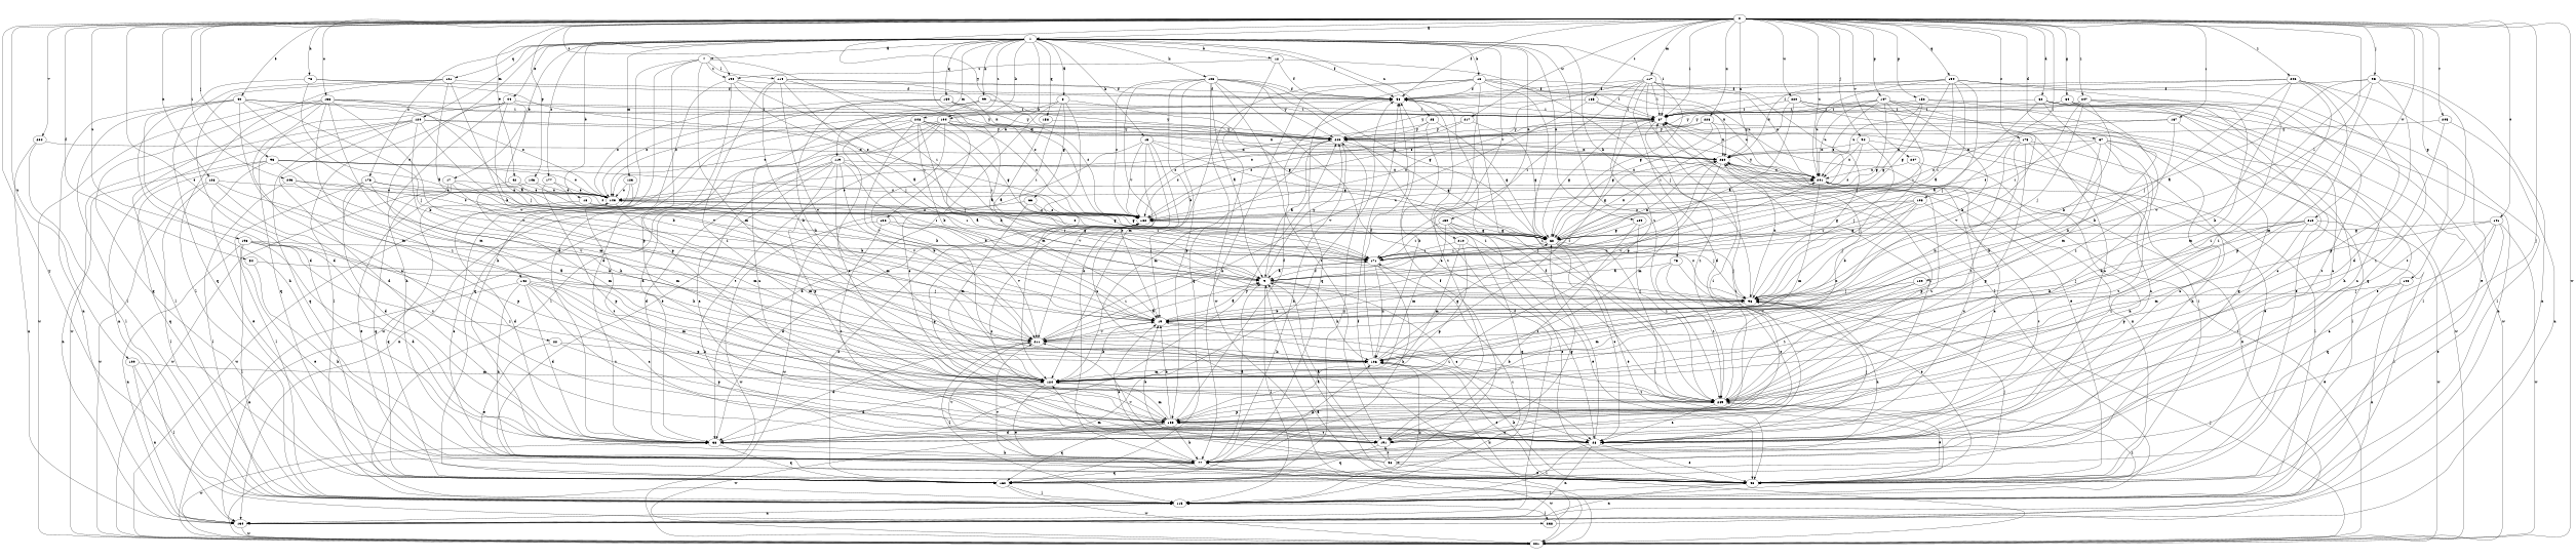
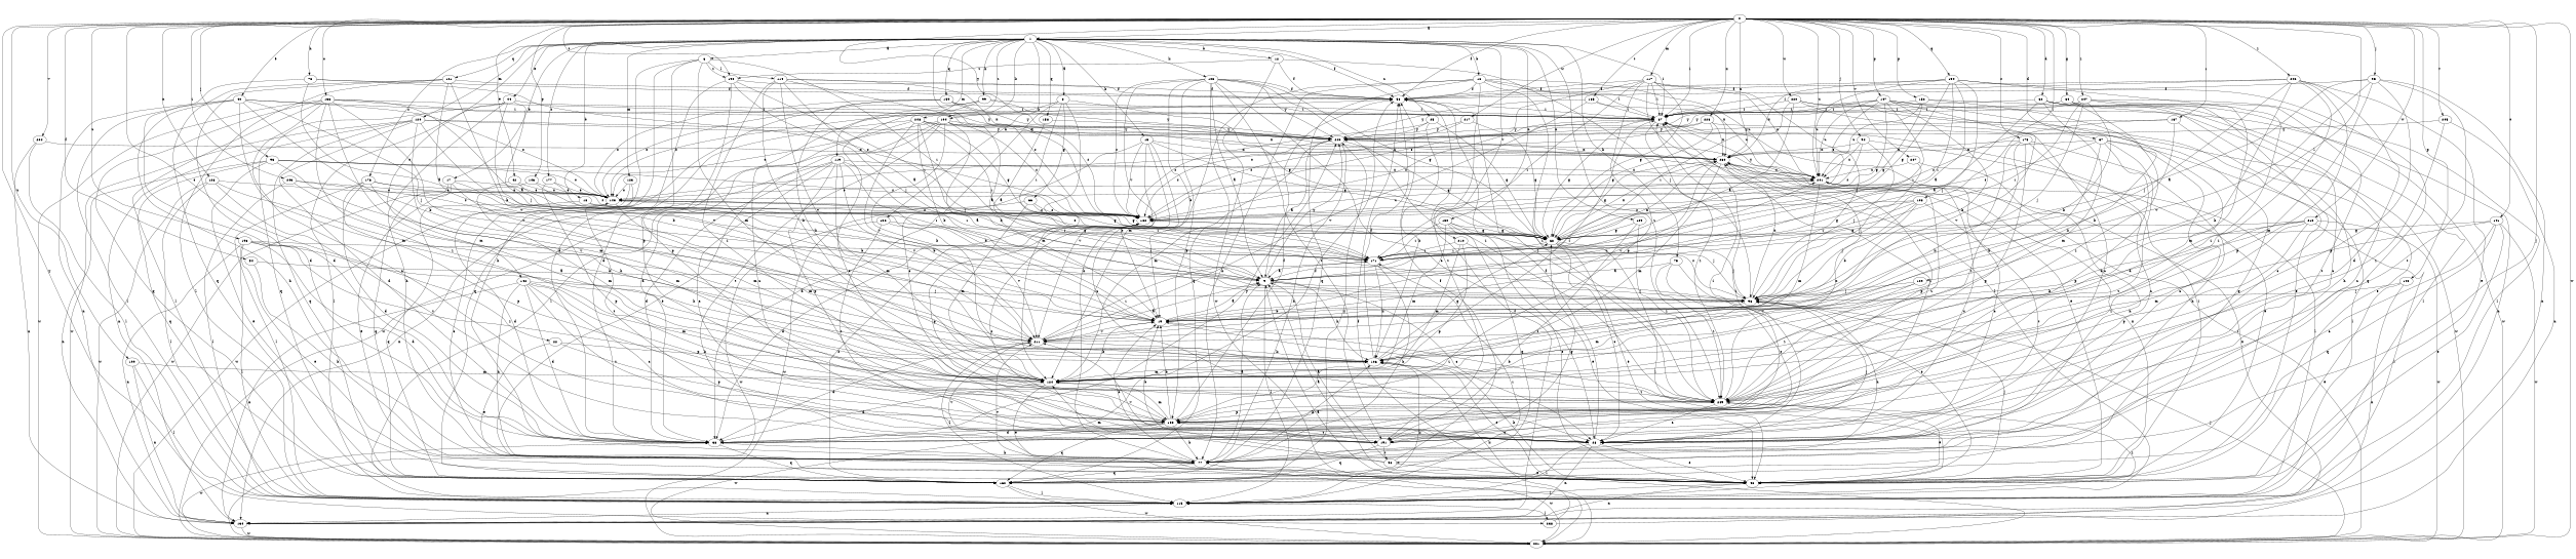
  strict digraph {
    0
    1
    22
    32
    37
    40
    42
    54
    58
    64
    73
    87
    90
    93
    94
    95
    108
    109
    117
    126
    136
    141
    146
    147
    148
    152
    154
    167
    175
    185
    190
    193
    199
    201
    204
    205
    207
    213
    217
    220
    221
    223
    230
    238
    240
    243
    246
    247
    3
-   6 [label=7]
+   6
    12
    15
    16
    17
    18
    25
    44
    75
    99
    103
    104
    119
    120
    123
    129
    130
    132
    142
    158
    159
    161
    176
    177
    182
    210
    248
    249
    153
    106
    48
    124
    77
    9
    115
    28
    191
    134
    143
    96
    19
    171
    38
    68
    211
    162
    66
    114
    0 -> 1 [label=a]
    0 -> 22 [label=c]
    0 -> 32 [label=d]
    0 -> 37 [label=d]
    0 -> 40 [label=e]
    0 -> 42 [label=e]
    0 -> 54 [label=f]
    0 -> 58 [label=f]
    0 -> 64 [label=g]
    0 -> 73 [label=h]
    0 -> 87 [label=i]
    0 -> 90 [label=j]
    0 -> 93 [label=j]
    0 -> 94 [label=j]
    0 -> 95 [label=j]
    0 -> 108 [label=l]
    0 -> 109 [label=l]
    0 -> 117 [label=m]
    0 -> 126 [label=n]
    0 -> 136 [label=o]
    0 -> 141 [label=o]
    0 -> 146 [label=p]
    0 -> 147 [label=p]
    0 -> 148 [label=p]
    0 -> 152 [label=p]
    0 -> 154 [label=q]
    0 -> 167 [label=r]
    0 -> 175 [label=s]
    0 -> 185 [label=t]
    0 -> 190 [label=t]
    0 -> 193 [label=u]
    0 -> 199 [label=u]
    0 -> 201 [label=u]
    0 -> 204 [label=v]
    0 -> 205 [label=v]
    0 -> 207 [label=v]
    0 -> 213 [label=w]
    0 -> 217 [label=w]
    0 -> 220 [label=w]
    0 -> 221 [label=w]
    0 -> 223 [label=x]
    0 -> 230 [label=x]
    0 -> 238 [label=y]
    0 -> 240 [label=y]
    0 -> 243 [label=z]
    0 -> 246 [label=z]
    0 -> 247 [label=z]
    1 -> 58 [label=f]
    1 -> 87 [label=i]
    1 -> 3 [label=a]
    1 -> 6 [label=a]
    1 -> 12 [label=b]
    1 -> 15 [label=b]
    1 -> 16 [label=b]
    1 -> 17 [label=b]
    1 -> 18 [label=b]
    1 -> 25 [label=c]
    1 -> 44 [label=e]
    1 -> 75 [label=h]
    1 -> 99 [label=k]
    1 -> 103 [label=k]
    1 -> 104 [label=k]
    1 -> 119 [label=m]
    1 -> 120 [label=m]
    1 -> 123 [label=m]
    1 -> 129 [label=n]
    1 -> 130 [label=n]
    1 -> 132 [label=n]
    1 -> 142 [label=o]
    1 -> 158 [label=q]
    1 -> 159 [label=q]
    1 -> 161 [label=q]
    1 -> 176 [label=s]
    1 -> 177 [label=s]
    1 -> 182 [label=s]
    1 -> 210 [label=v]
    1 -> 248 [label=z]
    1 -> 249 [label=z]
    22 -> 153 [label=p]
    22 -> 106 [label=k]
    22 -> 48 [label=e]
    32 -> 87 [label=i]
    32 -> 48 [label=e]
    32 -> 124 [label=m]
    32 -> 77 [label=h]
    32 -> 9 [label=a]
    32 -> 115 [label=l]
    37 -> 230 [label=x]
    37 -> 182 [label=s]
-   37 -> 153 [label=j]
+   37 -> 153 [label=p]
    37 -> 106 [label=k]
    37 -> 115 [label=l]
    37 -> 28 [label=c]
    37 -> 191 [label=t]
    40 -> 87 [label=i]
    40 -> 124 [label=m]
    40 -> 77 [label=h]
    40 -> 115 [label=l]
    40 -> 134 [label=n]
    40 -> 143 [label=o]
    40 -> 96 [label=j]
    40 -> 19 [label=b]
    42 -> 124 [label=m]
    42 -> 143 [label=o]
    42 -> 171 [label=r]
    54 -> 77 [label=h]
    54 -> 9 [label=a]
    58 -> 87 [label=i]
    58 -> 249 [label=z]
    58 -> 143 [label=o]
    64 -> 87 [label=i]
    64 -> 221 [label=w]
    64 -> 106 [label=k]
    64 -> 28 [label=c]
    73 -> 58 [label=f]
    73 -> 182 [label=s]
    73 -> 9 [label=a]
    73 -> 38 [label=d]
    87 -> 240 [label=y]
    87 -> 182 [label=s]
    87 -> 249 [label=z]
    87 -> 48 [label=e]
    87 -> 68 [label=g]
    90 -> 58 [label=f]
    90 -> 48 [label=e]
    90 -> 124 [label=m]
    90 -> 9 [label=a]
-   90 -> 191 [label=t]
+   191 -> 90 [label=t]
    90 -> 211 [label=v]
    93 -> 201 [label=u]
    93 -> 182 [label=s]
    93 -> 48 [label=e]
    93 -> 134 [label=n]
    93 -> 143 [label=o]
    93 -> 211 [label=v]
    93 -> 162 [label=q]
    94 -> 201 [label=u]
    94 -> 230 [label=x]
    94 -> 182 [label=s]
    94 -> 48 [label=e]
    94 -> 96 [label=j]
    95 -> 58 [label=f]
    95 -> 153 [label=p]
    95 -> 124 [label=m]
    95 -> 9 [label=a]
    95 -> 191 [label=t]
    95 -> 134 [label=n]
    95 -> 211 [label=v]
    108 -> 182 [label=s]
    108 -> 191 [label=t]
    108 -> 96 [label=j]
    108 -> 19 [label=b]
    108 -> 171 [label=r]
    108 -> 68 [label=g]
    109 -> 249 [label=z]
    109 -> 96 [label=j]
    109 -> 211 [label=v]
    117 -> 58 [label=f]
    117 -> 87 [label=i]
    117 -> 201 [label=u]
    117 -> 182 [label=s]
    117 -> 153 [label=p]
    117 -> 115 [label=l]
    117 -> 96 [label=j]
    117 -> 171 [label=r]
    117 -> 68 [label=g]
    126 -> 221 [label=w]
    126 -> 106 [label=k]
    126 -> 115 [label=l]
    126 -> 191 [label=t]
    126 -> 143 [label=o]
    136 -> 87 [label=i]
    136 -> 221 [label=w]
    136 -> 240 [label=y]
    136 -> 249 [label=z]
    136 -> 124 [label=m]
    136 -> 9 [label=a]
    136 -> 115 [label=l]
    136 -> 28 [label=c]
    136 -> 211 [label=v]
    136 -> 162 [label=q]
    141 -> 221 [label=w]
    141 -> 48 [label=e]
    141 -> 124 [label=m]
    141 -> 28 [label=c]
    141 -> 68 [label=g]
    141 -> 162 [label=q]
    146 -> 48 [label=e]
    146 -> 143 [label=o]
    146 -> 171 [label=r]
    147 -> 87 [label=i]
    147 -> 201 [label=u]
    147 -> 240 [label=y]
    147 -> 28 [label=c]
    147 -> 143 [label=o]
    147 -> 19 [label=b]
    147 -> 171 [label=r]
-   117 -> 38 [label=d]
+   147 -> 38 [label=d]
    147 -> 68 [label=g]
    147 -> 211 [label=v]
    148 -> 48 [label=e]
    148 -> 134 [label=n]
    148 -> 96 [label=j]
    152 -> 87 [label=i]
    152 -> 201 [label=u]
    152 -> 249 [label=z]
    152 -> 134 [label=n]
    152 -> 68 [label=g]
    154 -> 58 [label=f]
    154 -> 201 [label=u]
    154 -> 230 [label=x]
    154 -> 249 [label=z]
    154 -> 9 [label=a]
    154 -> 96 [label=j]
    154 -> 171 [label=r]
    154 -> 68 [label=g]
    154 -> 162 [label=q]
    167 -> 240 [label=y]
    167 -> 182 [label=s]
    167 -> 28 [label=c]
    167 -> 19 [label=b]
    175 -> 230 [label=x]
    175 -> 249 [label=z]
    175 -> 153 [label=p]
    175 -> 106 [label=k]
    175 -> 77 [label=h]
    175 -> 28 [label=c]
    185 -> 87 [label=i]
    185 -> 201 [label=u]
    185 -> 240 [label=y]
    185 -> 211 [label=v]
    190 -> 58 [label=f]
    190 -> 153 [label=p]
    190 -> 96 [label=j]
    190 -> 171 [label=r]
    190 -> 38 [label=d]
    193 -> 249 [label=z]
    193 -> 106 [label=k]
    193 -> 48 [label=e]
    193 -> 115 [label=l]
    193 -> 134 [label=n]
    193 -> 171 [label=r]
    193 -> 38 [label=d]
    199 -> 124 [label=m]
    199 -> 115 [label=l]
    199 -> 134 [label=n]
    201 -> 240 [label=y]
    201 -> 249 [label=z]
    201 -> 124 [label=m]
    201 -> 28 [label=c]
    201 -> 143 [label=o]
    204 -> 230 [label=x]
    204 -> 115 [label=l]
    204 -> 134 [label=n]
    205 -> 240 [label=y]
    205 -> 249 [label=z]
    205 -> 134 [label=n]
    207 -> 201 [label=u]
    207 -> 77 [label=h]
    207 -> 96 [label=j]
    213 -> 221 [label=w]
    213 -> 249 [label=z]
    213 -> 153 [label=p]
    213 -> 106 [label=k]
    213 -> 115 [label=l]
    213 -> 19 [label=b]
    213 -> 68 [label=g]
    217 -> 240 [label=y]
    217 -> 182 [label=s]
    217 -> 68 [label=g]
    220 -> 87 [label=i]
    220 -> 48 [label=e]
    220 -> 9 [label=a]
    220 -> 28 [label=c]
    220 -> 171 [label=r]
    220 -> 162 [label=q]
    221 -> 58 [label=f]
    221 -> 87 [label=i]
    221 -> 9 [label=a]
    221 -> 96 [label=j]
    223 -> 221 [label=w]
    223 -> 230 [label=x]
    223 -> 240 [label=y]
    223 -> 143 [label=o]
    223 -> 68 [label=g]
    230 -> 201 [label=u]
    230 -> 153 [label=p]
    230 -> 124 [label=m]
    230 -> 115 [label=l]
    230 -> 68 [label=g]
    230 -> 211 [label=v]
    238 -> 230 [label=x]
    238 -> 106 [label=k]
    240 -> 230 [label=x]
    240 -> 182 [label=s]
    240 -> 124 [label=m]
    240 -> 77 [label=h]
    240 -> 9 [label=a]
    240 -> 68 [label=g]
    243 -> 182 [label=s]
    243 -> 106 [label=k]
    243 -> 115 [label=l]
    243 -> 143 [label=o]
    246 -> 58 [label=f]
    246 -> 87 [label=i]
    246 -> 249 [label=z]
    246 -> 153 [label=p]
    246 -> 106 [label=k]
    246 -> 48 [label=e]
    246 -> 96 [label=j]
    246 -> 38 [label=d]
    247 -> 87 [label=i]
    247 -> 240 [label=y]
    247 -> 124 [label=m]
    247 -> 115 [label=l]
    247 -> 191 [label=t]
    247 -> 96 [label=j]
    247 -> 19 [label=b]
    247 -> 171 [label=r]
    3 -> 104 [label=k]
    3 -> 124 [label=m]
    3 -> 28 [label=c]
    3 -> 171 [label=r]
    3 -> 68 [label=g]
    3 -> 66 [label=g]
    6 -> 190 [label=t]
    6 -> 153 [label=p]
    6 -> 124 [label=m]
    6 -> 77 [label=h]
    6 -> 171 [label=r]
    6 -> 38 [label=d]
    6 -> 114 [label=l]
    12 -> 58 [label=f]
    12 -> 190 [label=t]
    12 -> 221 [label=w]
    12 -> 96 [label=j]
    15 -> 230 [label=x]
    15 -> 182 [label=v]
    15 -> 28 [label=c]
    15 -> 19 [label=b]
    15 -> 38 [label=d]
    15 -> 68 [label=g]
    15 -> 211 [label=v]
    16 -> 58 [label=f]
    16 -> 87 [label=i]
    16 -> 201 [label=u]
    16 -> 230 [label=x]
    16 -> 249 [label=z]
    16 -> 124 [label=m]
    16 -> 77 [label=h]
    16 -> 191 [label=t]
    16 -> 162 [label=q]
    17 -> 221 [label=w]
    17 -> 124 [label=m]
    17 -> 143 [label=o]
    17 -> 19 [label=b]
    17 -> 162 [label=q]
    18 -> 182 [label=s]
    18 -> 171 [label=r]
    18 -> 38 [label=d]
    25 -> 240 [label=y]
    25 -> 182 [label=s]
    25 -> 106 [label=k]
    25 -> 68 [label=g]
    44 -> 87 [label=i]
    44 -> 77 [label=h]
    44 -> 115 [label=l]
    44 -> 96 [label=j]
    44 -> 211 [label=v]
    44 -> 162 [label=q]
    75 -> 249 [label=z]
    75 -> 48 [label=e]
    75 -> 9 [label=a]
    75 -> 191 [label=t]
    99 -> 87 [label=i]
    99 -> 240 [label=y]
    99 -> 115 [label=l]
    99 -> 28 [label=c]
    99 -> 143 [label=o]
    103 -> 58 [label=f]
    103 -> 240 [label=y]
    103 -> 182 [label=s]
    103 -> 249 [label=z]
    103 -> 153 [label=p]
    103 -> 77 [label=h]
    103 -> 9 [label=a]
    103 -> 28 [label=c]
    103 -> 191 [label=t]
    103 -> 19 [label=b]
    103 -> 68 [label=g]
    103 -> 162 [label=q]
    104 -> 201 [label=u]
    104 -> 240 [label=y]
    104 -> 106 [label=k]
    104 -> 48 [label=e]
    104 -> 9 [label=a]
    104 -> 191 [label=t]
    104 -> 143 [label=o]
    104 -> 19 [label=b]
    104 -> 38 [label=d]
    119 -> 201 [label=u]
    119 -> 153 [label=p]
    119 -> 124 [label=m]
    119 -> 9 [label=a]
    119 -> 28 [label=c]
    119 -> 134 [label=n]
    119 -> 19 [label=b]
    119 -> 38 [label=d]
    119 -> 211 [label=v]
    120 -> 221 [label=w]
    120 -> 230 [label=x]
    120 -> 240 [label=y]
    120 -> 124 [label=m]
    120 -> 134 [label=n]
    120 -> 19 [label=b]
    120 -> 38 [label=d]
    120 -> 162 [label=q]
    123 -> 221 [label=w]
    123 -> 191 [label=t]
    123 -> 143 [label=o]
    129 -> 249 [label=z]
    129 -> 191 [label=t]
    129 -> 68 [label=g]
    130 -> 48 [label=e]
    130 -> 124 [label=m]
    130 -> 96 [label=j]
    130 -> 171 [label=r]
    130 -> 68 [label=g]
    130 -> 162 [label=q]
    132 -> 221 [label=w]
    132 -> 191 [label=t]
    132 -> 68 [label=g]
    132 -> 211 [label=v]
    142 -> 153 [label=p]
    142 -> 124 [label=m]
    142 -> 77 [label=h]
    142 -> 28 [label=c]
    142 -> 191 [label=t]
    142 -> 134 [label=n]
    142 -> 96 [label=j]
    142 -> 38 [label=d]
    158 -> 240 [label=y]
    158 -> 9 [label=a]
    159 -> 87 [label=i]
    159 -> 240 [label=y]
    159 -> 182 [label=s]
    159 -> 106 [label=k]
    159 -> 143 [label=o]
    159 -> 162 [label=q]
    161 -> 58 [label=f]
    161 -> 115 [label=l]
    161 -> 19 [label=b]
    161 -> 38 [label=d]
    161 -> 211 [label=v]
    161 -> 162 [label=q]
    176 -> 182 [label=s]
    176 -> 153 [label=p]
    176 -> 124 [label=m]
    176 -> 115 [label=l]
    176 -> 143 [label=o]
    176 -> 38 [label=d]
    177 -> 153 [label=p]
    177 -> 143 [label=o]
    177 -> 19 [label=b]
    182 -> 201 [label=u]
    182 -> 153 [label=p]
    182 -> 38 [label=d]
    182 -> 68 [label=g]
    210 -> 153 [label=p]
    210 -> 48 [label=e]
    210 -> 124 [label=m]
    210 -> 171 [label=r]
    248 -> 221 [label=w]
    248 -> 240 [label=y]
    248 -> 182 [label=s]
    248 -> 28 [label=c]
    248 -> 96 [label=j]
    248 -> 19 [label=b]
    248 -> 171 [label=r]
    248 -> 68 [label=g]
    248 -> 211 [label=v]
    249 -> 230 [label=x]
    249 -> 153 [label=p]
    249 -> 48 [label=e]
    249 -> 28 [label=c]
    249 -> 19 [label=b]
    153 -> 58 [label=f]
    153 -> 221 [label=w]
    153 -> 124 [label=m]
    153 -> 77 [label=h]
    153 -> 28 [label=c]
    153 -> 191 [label=t]
    153 -> 19 [label=b]
    153 -> 38 [label=d]
    153 -> 162 [label=q]
    106 -> 58 [label=f]
    106 -> 87 [label=i]
    106 -> 48 [label=e]
    106 -> 124 [label=m]
    106 -> 68 [label=g]
    48 -> 87 [label=i]
    48 -> 230 [label=x]
    48 -> 106 [label=k]
    48 -> 9 [label=a]
    48 -> 115 [label=l]
    48 -> 134 [label=n]
    48 -> 96 [label=j]
    48 -> 211 [label=v]
    124 -> 249 [label=z]
    124 -> 48 [label=e]
    124 -> 19 [label=b]
    124 -> 38 [label=d]
    77 -> 87 [label=i]
    77 -> 221 [label=w]
    77 -> 106 [label=k]
    77 -> 9 [label=a]
    77 -> 143 [label=o]
    77 -> 19 [label=b]
    77 -> 68 [label=g]
    77 -> 211 [label=v]
    77 -> 162 [label=q]
    9 -> 240 [label=y]
    9 -> 106 [label=k]
    9 -> 115 [label=l]
    9 -> 28 [label=c]
    9 -> 96 [label=j]
    115 -> 238 [label=l]
    115 -> 249 [label=z]
    115 -> 106 [label=k]
    115 -> 134 [label=n]
    115 -> 171 [label=r]
    28 -> 58 [label=f]
    28 -> 201 [label=u]
    28 -> 182 [label=s]
    28 -> 48 [label=e]
    28 -> 115 [label=l]
    28 -> 134 [label=n]
    28 -> 96 [label=j]
    191 -> 87 [label=i]
    191 -> 19 [label=b]
    191 -> 162 [label=q]
    134 -> 58 [label=f]
    134 -> 221 [label=w]
    143 -> 182 [label=s]
    143 -> 124 [label=m]
    143 -> 171 [label=r]
    143 -> 68 [label=g]
    143 -> 162 [label=q]
    96 -> 230 [label=x]
    96 -> 182 [label=s]
    96 -> 124 [label=m]
    96 -> 77 [label=h]
    96 -> 19 [label=b]
    19 -> 201 [label=u]
    19 -> 249 [label=z]
    19 -> 9 [label=a]
    19 -> 211 [label=v]
    171 -> 230 [label=x]
    171 -> 106 [label=k]
    171 -> 77 [label=h]
    171 -> 9 [label=a]
    38 -> 58 [label=f]
    38 -> 87 [label=i]
    38 -> 221 [label=w]
    38 -> 240 [label=y]
    38 -> 77 [label=h]
    38 -> 162 [label=q]
    68 -> 230 [label=x]
    68 -> 48 [label=e]
    68 -> 115 [label=l]
    68 -> 28 [label=c]
    68 -> 143 [label=o]
    68 -> 96 [label=j]
    68 -> 171 [label=r]
    211 -> 106 [label=k]
    211 -> 9 [label=a]
    211 -> 115 [label=l]
    211 -> 171 [label=r]
    211 -> 38 [label=d]
    162 -> 221 [label=w]
    162 -> 240 [label=y]
    162 -> 182 [label=s]
    162 -> 115 [label=l]
    66 -> 221 [label=w]
    66 -> 182 [label=s]
    66 -> 124 [label=m]
    66 -> 68 [label=g]
    114 -> 58 [label=f]
    114 -> 230 [label=x]
    114 -> 182 [label=s]
    114 -> 249 [label=z]
    114 -> 106 [label=k]
    114 -> 9 [label=a]
    114 -> 211 [label=v]
  }
